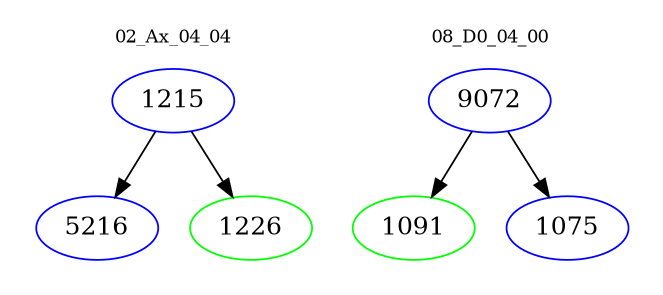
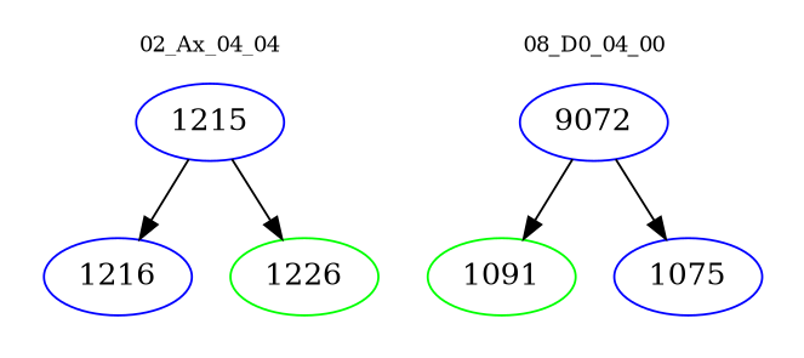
  digraph {
    node [color=blue]
    edge [color=black]
    n1 [label=1215]
-   n2 [label=5216]
+   n2 [label=1216]
    n3 [color=green label=1226]
    n4 [label=9072]
    n5 [color=green label=1091]
    n6 [label=1075]
    subgraph cluster_1 {
      color=white
      fontsize=10
      label="02_Ax_04_04"
      n1
      n2
      n3
    }
    subgraph cluster_2 {
      color=white
      fontsize=10
      label="08_D0_04_00"
      n4
      n5
      n6
    }
    n1 -> n2
    n1 -> n3
    n4 -> n5
    n4 -> n6
  }
